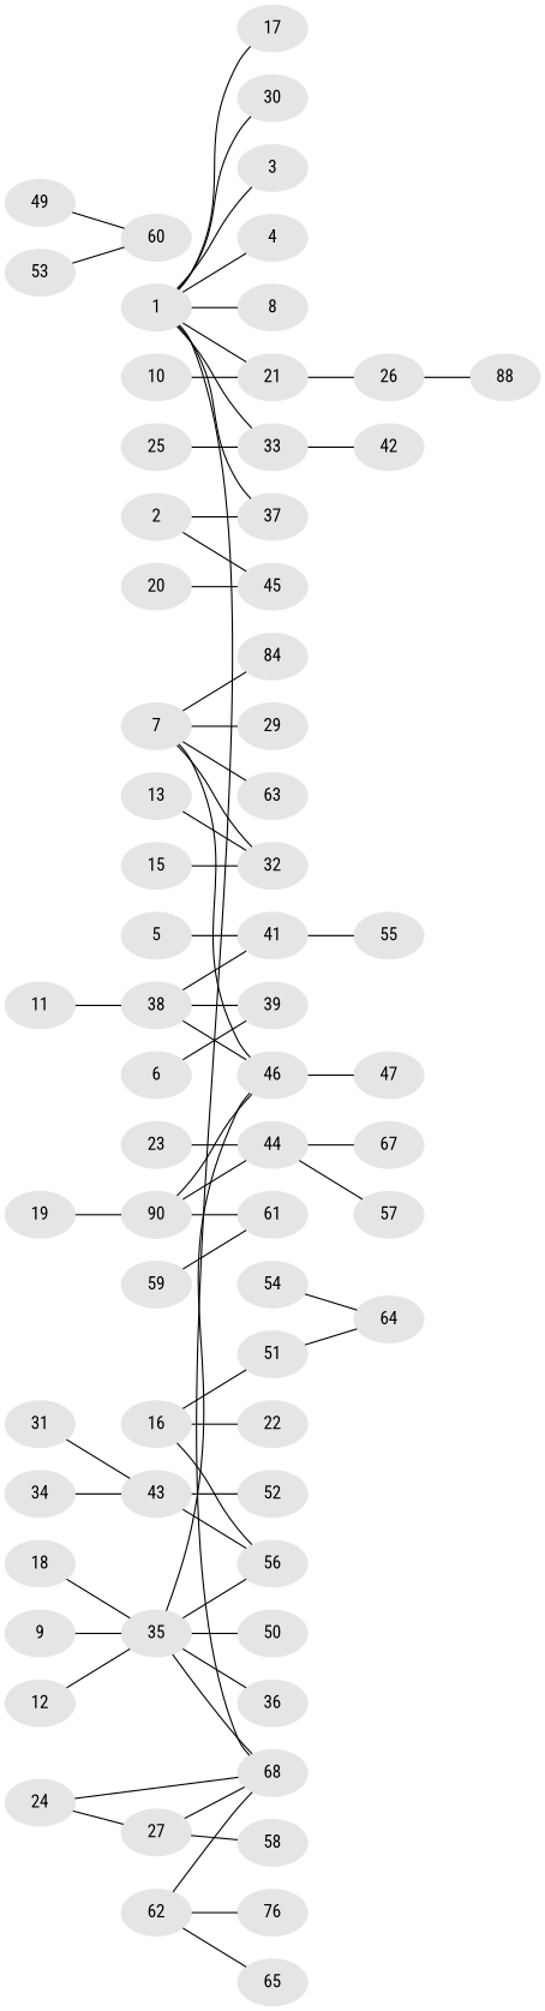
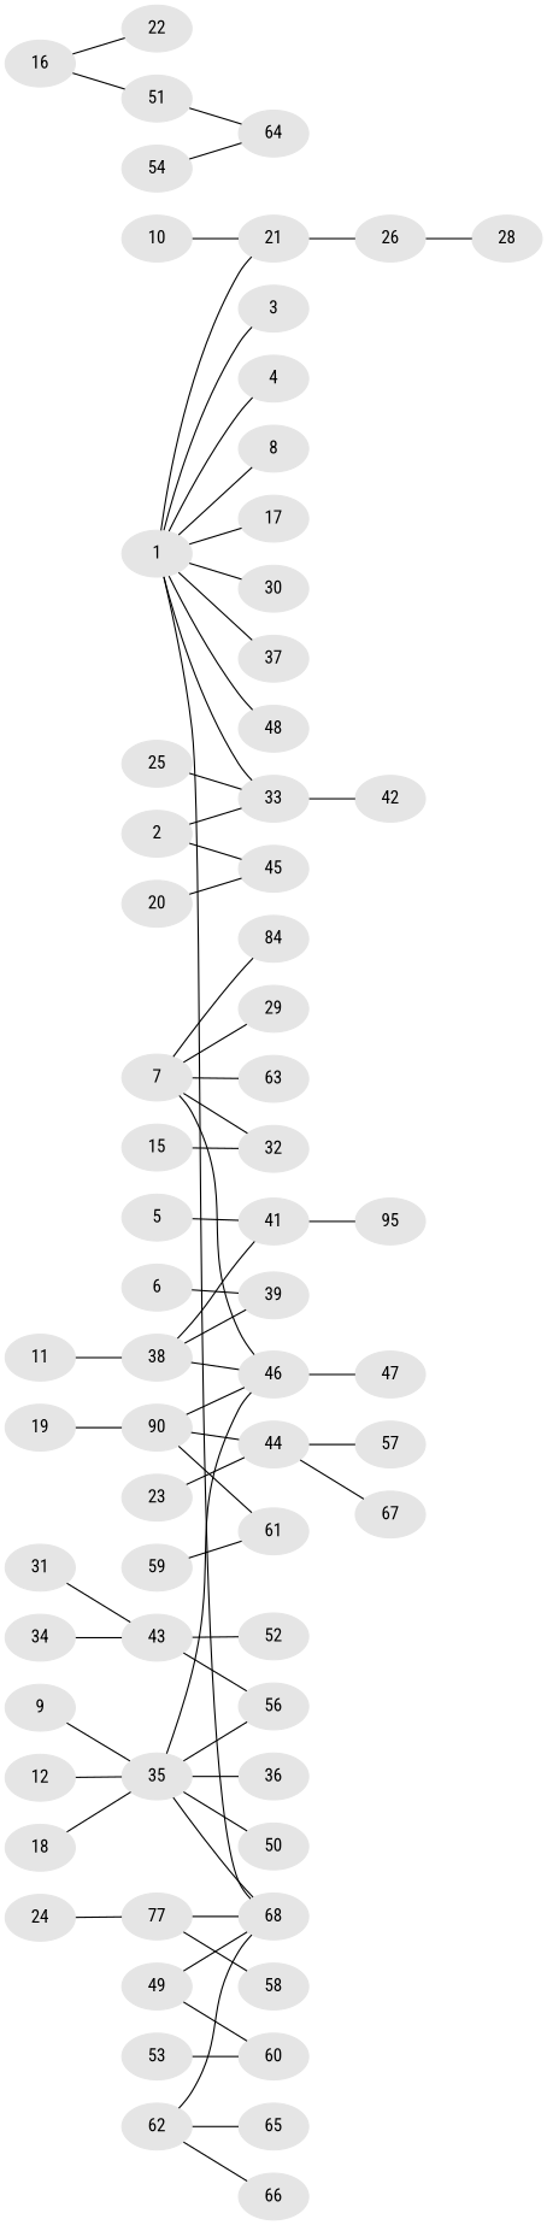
  graph {
    fontname="Roboto Condensed"
    rankdir=LR
    node [color=gray90 fontname="Roboto Condensed" style=filled]
    edge [fontname="Roboto Condensed" weight=1.0]
    1
    3
    4
    8
    17
    21
    30
    33
    37
+   48
    68
    26
    42
    2
    45
    5
    41
-   55
+   55 [label=95]
    6
    39
    n21 [label=84]
    7
    29
    32
    46
    63
    47
    9
    35
    56
    36
    50
    10
    11
    38
    12
-   13
    15
    16
    22
    51
    64
    18
    n44 [label=90]
    19
    44
    61
    20
-   28 [label=88]
+   28
    23
    57
    67
    24
-   27
+   27 [label=77]
    58
    25
    31
    43
    52
    34
    49
    60
    53
    54
    59
    62
    65
-   66 [label=76]
+   66
    1 -- 3
    1 -- 4
    1 -- 8
    1 -- 17
    1 -- 21
    1 -- 30
    1 -- 33
    1 -- 37
+   1 -- 48
    1 -- 68
    21 -- 26
    33 -- 42
    26 -- 28
-   2 -- 37
+   2 -- 33
    2 -- 45
    5 -- 41
    41 -- 55
    6 -- 39
    7 -- n21
    7 -- 29
    7 -- 32
    7 -- 46
    7 -- 63
    46 -- 47
    9 -- 35
    35 -- 68
    35 -- 46
    35 -- 56
    35 -- 36
    35 -- 50
    10 -- 21
    11 -- 38
    38 -- 41
    38 -- 39
    38 -- 46
    12 -- 35
-   13 -- 32
    15 -- 32
-   16 -- 56
    16 -- 22
    16 -- 51
    51 -- 64
    18 -- 35
    n44 -- 46
    n44 -- 44
    n44 -- 61
    19 -- n44
    44 -- 57
    44 -- 67
    20 -- 45
    23 -- 44
    24 -- 27
    27 -- 68
    27 -- 58
    25 -- 33
    31 -- 43
    43 -- 56
    43 -- 52
    34 -- 43
-   24 -- 68
+   49 -- 68
    49 -- 60
    53 -- 60
    54 -- 64
    59 -- 61
    62 -- 68
    62 -- 65
    62 -- 66
  }
